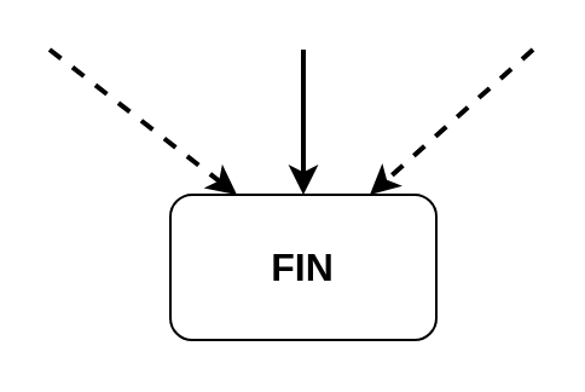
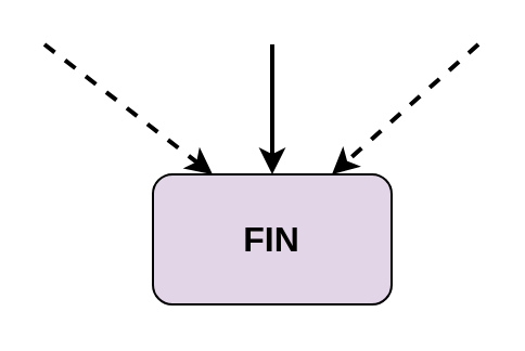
  <mxCell id="0" />
  <mxCell id="1" parent="0" />
- <mxCell id="2" value="&lt;font size=&quot;1&quot;&gt;&lt;b style=&quot;font-size: 16px;&quot;&gt;FIN&lt;/b&gt;&lt;/font&gt;" style="rounded=1;whiteSpace=wrap;html=1;" vertex="1" parent="1"><mxGeometry x="70" y="80" width="110" height="60" as="geometry" /></mxCell>
+ <mxCell id="2" value="&lt;font size=&quot;1&quot;&gt;&lt;b style=&quot;font-size: 16px;&quot;&gt;FIN&lt;/b&gt;&lt;/font&gt;" style="rounded=1;whiteSpace=wrap;html=1;fillColor=#e1d5e7;" vertex="1" parent="1"><mxGeometry x="70" y="80" width="110" height="60" as="geometry" /></mxCell>
  <mxCell id="3" value="" style="endArrow=classic;html=1;rounded=0;fontSize=16;strokeWidth=2;entryX=0.5;entryY=0;entryDx=0;entryDy=0;" edge="1" parent="1" target="2"><mxGeometry width="50" height="50" relative="1" as="geometry"><mxPoint x="125" y="20" as="sourcePoint" /><mxPoint x="125" y="190" as="targetPoint" /></mxGeometry></mxCell>
  <mxCell id="4" value="" style="endArrow=classic;html=1;rounded=0;entryX=0.25;entryY=0;entryDx=0;entryDy=0;strokeWidth=2;dashed=1;" edge="1" parent="1" target="2"><mxGeometry width="50" height="50" relative="1" as="geometry"><mxPoint x="20" y="20" as="sourcePoint" /><mxPoint x="160" y="90" as="targetPoint" /></mxGeometry></mxCell>
  <mxCell id="5" value="" style="endArrow=classic;html=1;rounded=0;entryX=0.75;entryY=0;entryDx=0;entryDy=0;strokeWidth=2;dashed=1;" edge="1" parent="1" target="2"><mxGeometry width="50" height="50" relative="1" as="geometry"><mxPoint x="220" y="20" as="sourcePoint" /><mxPoint x="107.5" y="90" as="targetPoint" /></mxGeometry></mxCell>
